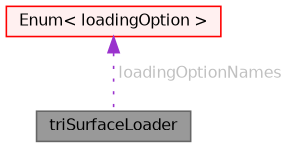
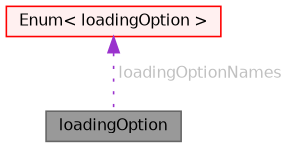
  digraph {
    node [fontname=Helvetica fontsize=10 shape=box style=filled]
-   n1 [color=gray40 fillcolor=grey60 fontcolor=black height=0.2 label=triSurfaceLoader width=0.4]
+   n1 [color=gray40 fillcolor=grey60 fontcolor=black height=0.2 label=loadingOption width=0.4]
    n2 [color=red fillcolor="#FFF0F0" height=0.2 label="Enum\< loadingOption \>" width=0.4]
    n2 -> n1 [color=darkorchid3 dir=back fontcolor=grey fontname=Helvetica fontsize=10 label=" loadingOptionNames" labelfontname=Helvetica labelfontsize=10 style=dotted]
  }
